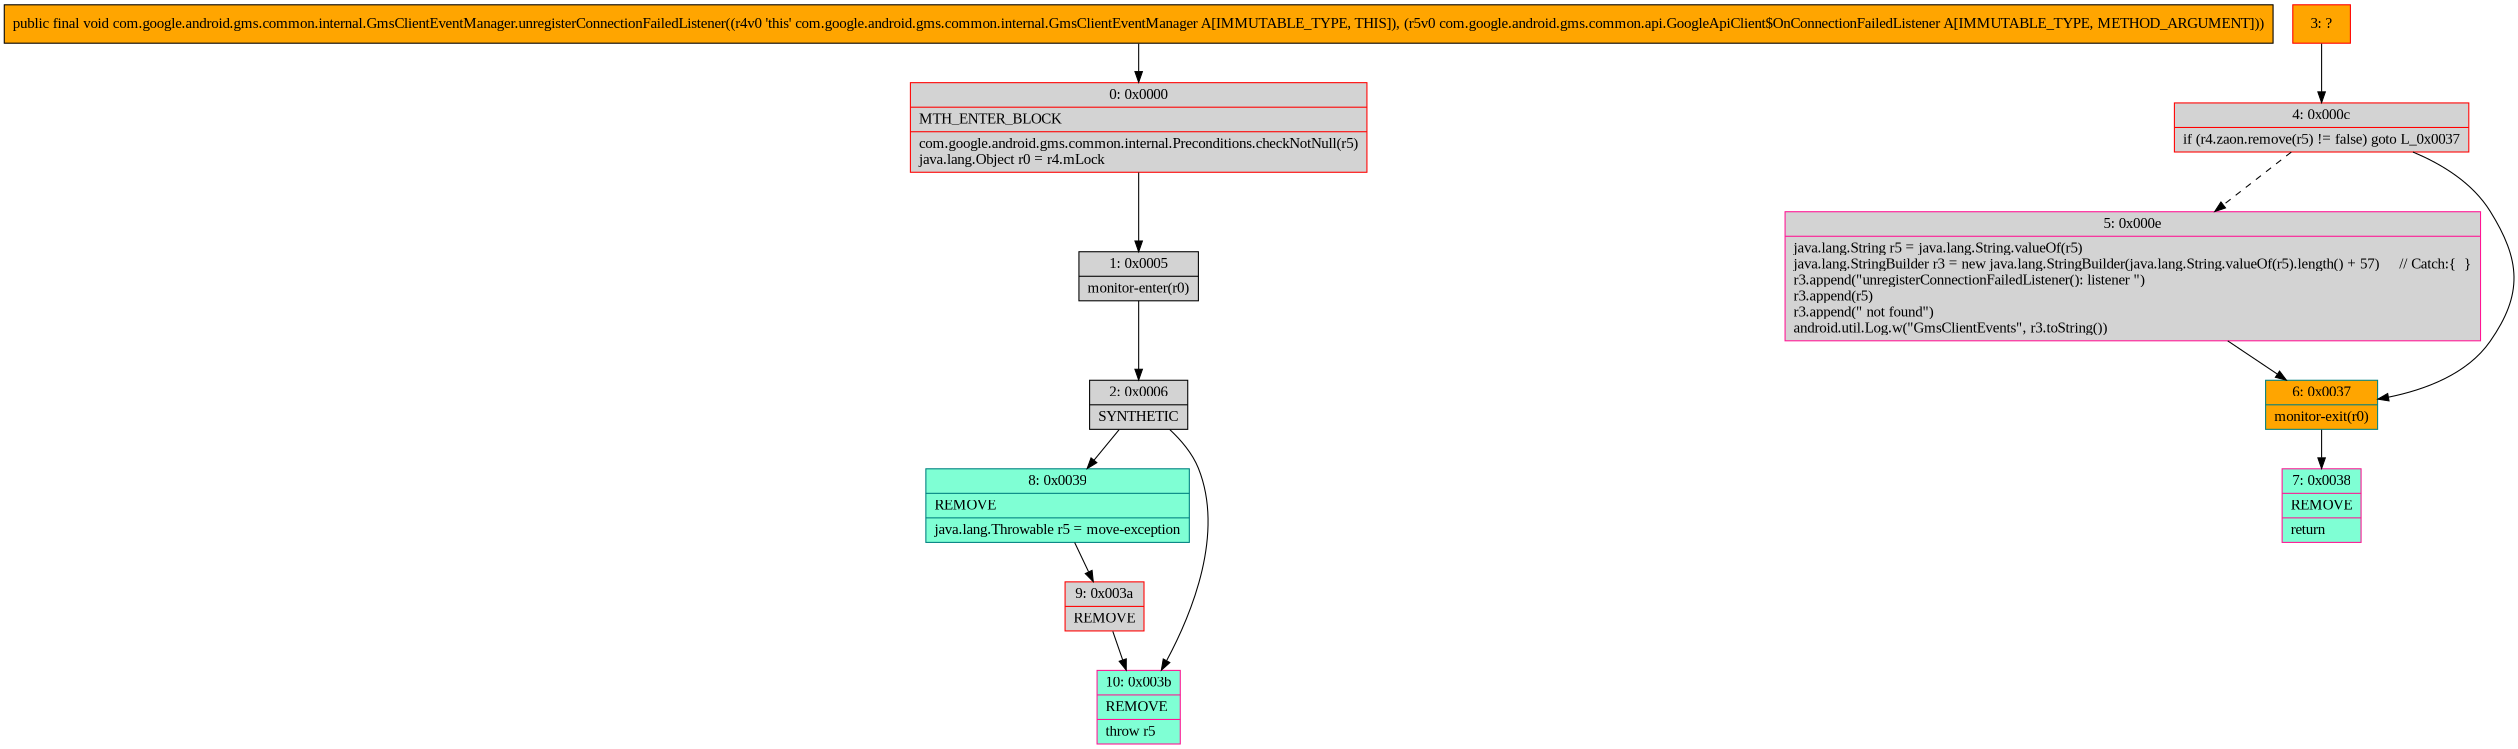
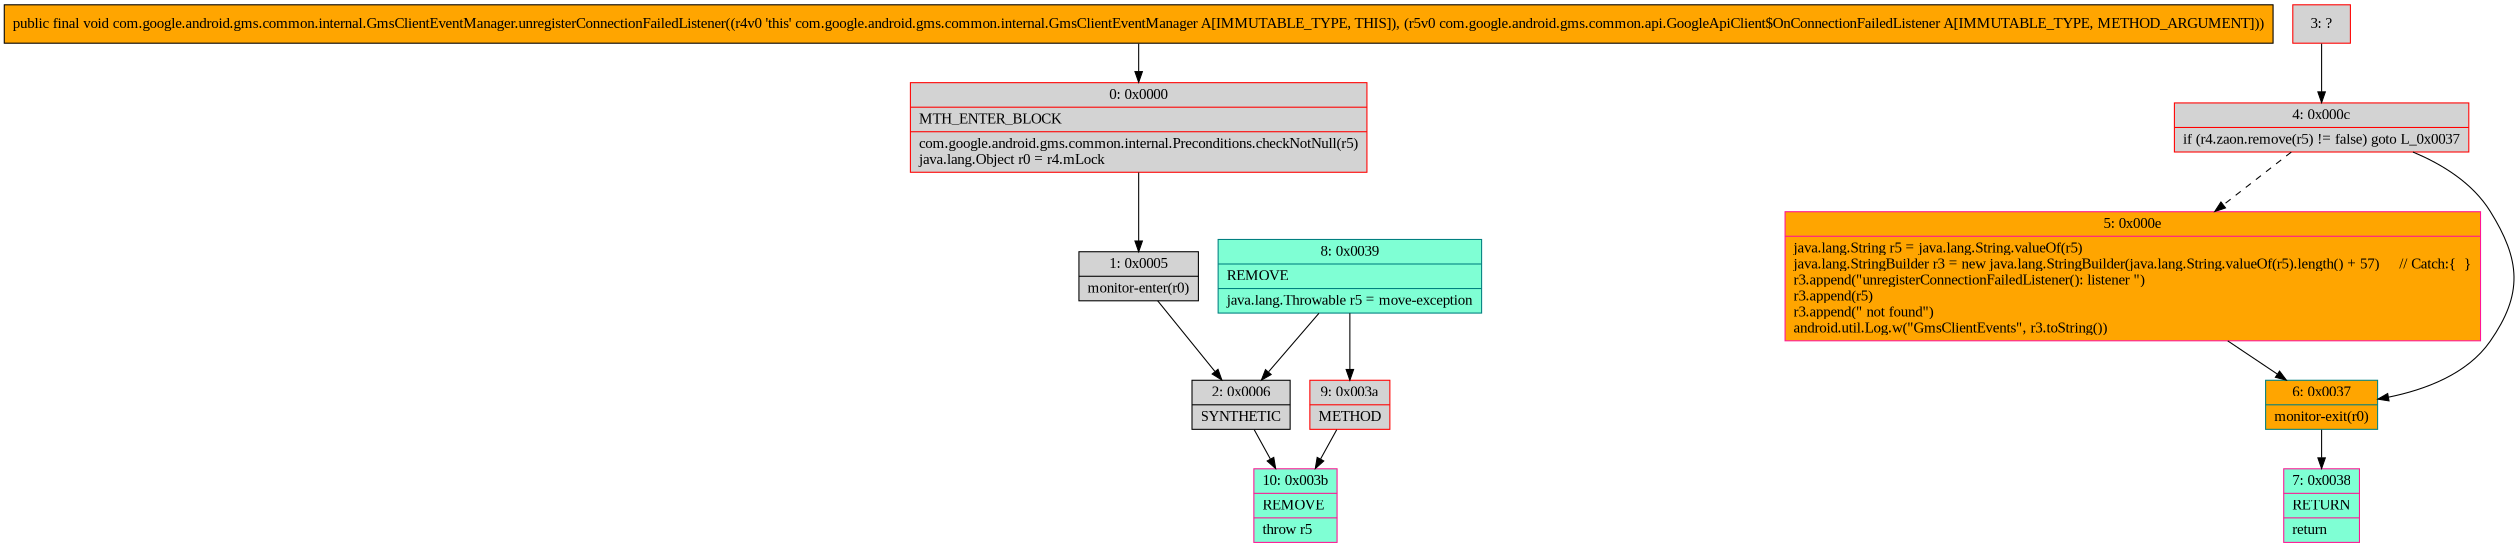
  digraph {
    fontname="Liberation Serif"
    node [color=red fillcolor=lightgrey fontname="Liberation Serif" shape=record style=filled]
    edge [fontname="Liberation Serif"]
    n1 [label="{0\:\ 0x0000|MTH_ENTER_BLOCK\l|com.google.android.gms.common.internal.Preconditions.checkNotNull(r5)\ljava.lang.Object r0 = r4.mLock\l}"]
    n2 [color=black label="{1\:\ 0x0005|monitor\-enter(r0)\l}"]
    n3 [color=black label="{2\:\ 0x0006|SYNTHETIC\l}"]
    n4 [color=teal fillcolor=aquamarine label="{8\:\ 0x0039|REMOVE\l|java.lang.Throwable r5 = move\-exception\l}"]
    n5 [color=deeppink fillcolor=aquamarine label="{10\:\ 0x003b|REMOVE\l|throw r5\l}"]
-   n6 [fillcolor=orange label="{3\:\ ?}"]
+   n6 [label="{3\:\ ?}"]
    n7 [label="{4\:\ 0x000c|if (r4.zaon.remove(r5) != false) goto L_0x0037\l}"]
-   n8 [label="{9\:\ 0x003a|REMOVE\l}"]
-   n9 [color=deeppink label="{5\:\ 0x000e|java.lang.String r5 = java.lang.String.valueOf(r5)\ljava.lang.StringBuilder r3 = new java.lang.StringBuilder(java.lang.String.valueOf(r5).length() + 57)     \/\/ Catch:\{  \}\lr3.append(\"unregisterConnectionFailedListener(): listener \")\lr3.append(r5)\lr3.append(\" not found\")\landroid.util.Log.w(\"GmsClientEvents\", r3.toString())\l}"]
+   n8 [label="{9\:\ 0x003a|METHOD\l}"]
+   n9 [color=deeppink fillcolor=orange label="{5\:\ 0x000e|java.lang.String r5 = java.lang.String.valueOf(r5)\ljava.lang.StringBuilder r3 = new java.lang.StringBuilder(java.lang.String.valueOf(r5).length() + 57)     \/\/ Catch:\{  \}\lr3.append(\"unregisterConnectionFailedListener(): listener \")\lr3.append(r5)\lr3.append(\" not found\")\landroid.util.Log.w(\"GmsClientEvents\", r3.toString())\l}"]
    n10 [color=teal fillcolor=orange label="{6\:\ 0x0037|monitor\-exit(r0)\l}"]
-   n11 [color=deeppink fillcolor=aquamarine label="{7\:\ 0x0038|REMOVE\l|return\l}"]
+   n11 [color=deeppink fillcolor=aquamarine label="{7\:\ 0x0038|RETURN\l|return\l}"]
    n12 [color=black fillcolor=orange label="{public final void com.google.android.gms.common.internal.GmsClientEventManager.unregisterConnectionFailedListener((r4v0 'this' com.google.android.gms.common.internal.GmsClientEventManager A[IMMUTABLE_TYPE, THIS]), (r5v0 com.google.android.gms.common.api.GoogleApiClient$OnConnectionFailedListener A[IMMUTABLE_TYPE, METHOD_ARGUMENT])) }"]
    n1 -> n2
    n2 -> n3
-   n3 -> n4
+   n4 -> n3
    n3 -> n5
    n4 -> n8
    n6 -> n7
    n7 -> n9 [style=dashed]
    n7 -> n10
    n8 -> n5
    n9 -> n10
    n10 -> n11
    n12 -> n1
  }
